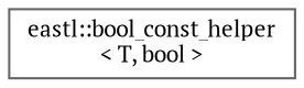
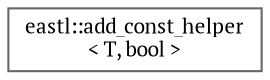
  digraph {
    rankdir=TB
    fontname="PT Serif"
-   n1 [color=grey40 fillcolor=white fontname="PT Serif" fontsize=10 height=0.2 label="eastl::bool_const_helper\l\< T, bool \>" shape=box style=filled width=0.4]
+   n1 [color=grey40 fillcolor=white fontname="PT Serif" fontsize=10 height=0.2 label="eastl::add_const_helper\l\< T, bool \>" shape=box style=filled width=0.4]
  }
